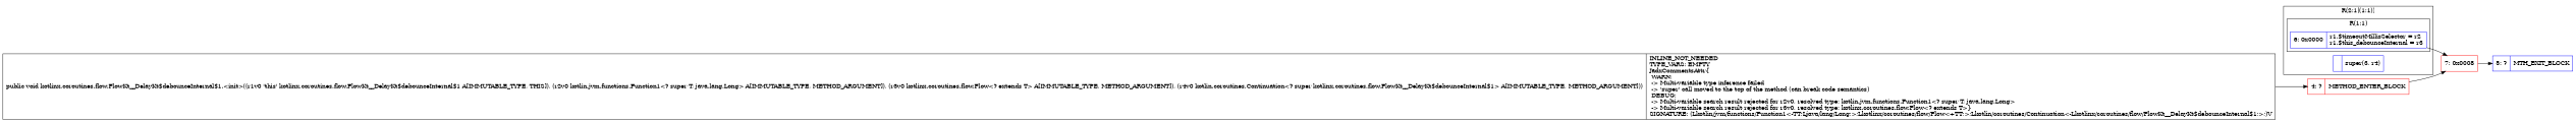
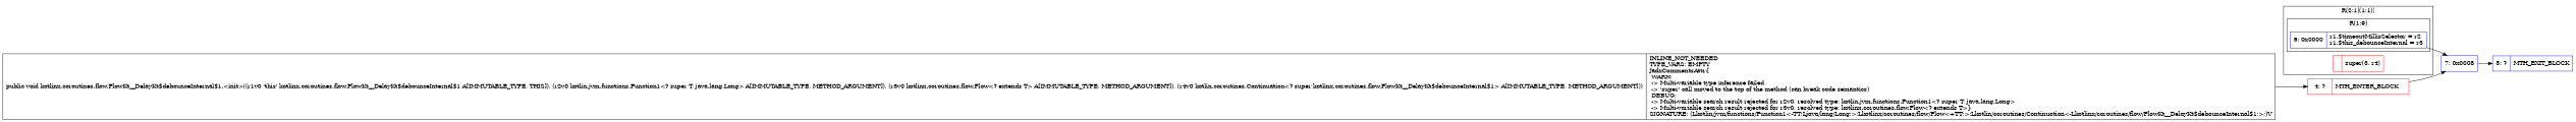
  digraph {
    rankdir=LR
    node [color=blue shape=record]
    n1 [label="{6\:\ 0x0000|r1.$timeoutMillisSelector = r2\lr1.$this_debounceInternal = r3\l}"]
-   n2 [label="{|super(3, r4)\l}"]
-   n3 [color=red label="{7\:\ 0x0008}"]
+   n2 [color=red label="{|super(3, r4)\l}"]
+   n3 [label="{7\:\ 0x0008}"]
    n4 [label="{5\:\ ?|MTH_EXIT_BLOCK\l}"]
-   n5 [color=red label="{4\:\ ?|METHOD_ENTER_BLOCK\l}"]
+   n5 [color=red label="{4\:\ ?|MTH_ENTER_BLOCK\l}"]
    n6 [label="{public void kotlinx.coroutines.flow.FlowKt__DelayKt$debounceInternal$1.\<init\>((r1v0 'this' kotlinx.coroutines.flow.FlowKt__DelayKt$debounceInternal$1 A[IMMUTABLE_TYPE, THIS]), (r2v0 kotlin.jvm.functions.Function1\<? super T, java.lang.Long\> A[IMMUTABLE_TYPE, METHOD_ARGUMENT]), (r3v0 kotlinx.coroutines.flow.Flow\<? extends T\> A[IMMUTABLE_TYPE, METHOD_ARGUMENT]), (r4v0 kotlin.coroutines.Continuation\<? super kotlinx.coroutines.flow.FlowKt__DelayKt$debounceInternal$1\> A[IMMUTABLE_TYPE, METHOD_ARGUMENT]))  | INLINE_NOT_NEEDED\lTYPE_VARS: EMPTY\lJadxCommentsAttr\{\l WARN: \l \-\> Multi\-variable type inference failed\l \-\> 'super' call moved to the top of the method (can break code semantics)\l DEBUG: \l \-\> Multi\-variable search result rejected for r2v0, resolved type: kotlin.jvm.functions.Function1\<? super T, java.lang.Long\>\l \-\> Multi\-variable search result rejected for r3v0, resolved type: kotlinx.coroutines.flow.Flow\<? extends T\>\}\lSIGNATURE: (Lkotlin\/jvm\/functions\/Function1\<\-TT;Ljava\/lang\/Long;\>;Lkotlinx\/coroutines\/flow\/Flow\<+TT;\>;Lkotlin\/coroutines\/Continuation\<\-Lkotlinx\/coroutines\/flow\/FlowKt__DelayKt$debounceInternal$1;\>;)V\l}" color=""]
    subgraph cluster_1 {
      label="R(2:1|(1:1))"
      n2
      subgraph cluster_2 {
-       label="R(1:1)"
+       label="R(1:9)"
        n1
      }
    }
    n1 -> n3
    n3 -> n4
    n5 -> n3
    n6 -> n5
  }
